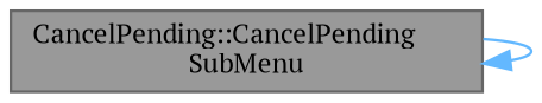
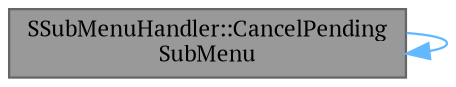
  digraph {
    rankdir=TB
    fontname="PT Serif"
-   n1 [color=gray40 fillcolor=grey60 fontcolor=black fontname="PT Serif" fontsize=10 height=0.2 label="CancelPending::CancelPending\lSubMenu" shape=box style=filled width=0.4]
+   n1 [color=gray40 fillcolor=grey60 fontcolor=black fontname="PT Serif" fontsize=10 height=0.2 label="SSubMenuHandler::CancelPending\lSubMenu" shape=box style=filled width=0.4]
    n1 -> n1 [color=steelblue1 fontname="PT Serif" fontsize=10 labelfontname=Helvetica labelfontsize=10 style=solid]
  }
